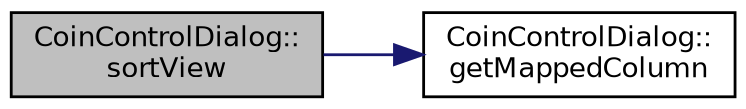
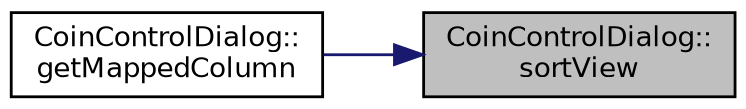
  digraph {
    rankdir=LR
    node [color=black fontname=Helvetica fontsize=10 shape=record style=filled]
    n1 [fillcolor=grey75 fontcolor=black height=0.2 label="CoinControlDialog::\lsortView" width=0.4]
    n2 [fillcolor=white height=0.2 label="CoinControlDialog::\lgetMappedColumn" width=0.4]
-   n1 -> n2 [color=midnightblue fontname=Helvetica fontsize=10 labelfontname=Helvetica labelfontsize=10 style=solid]
+   n2 -> n1 [color=midnightblue fontname=Helvetica fontsize=10 labelfontname=Helvetica labelfontsize=10 style=solid]
  }
